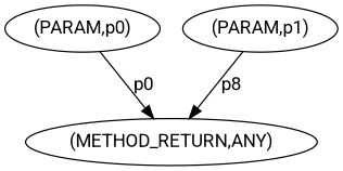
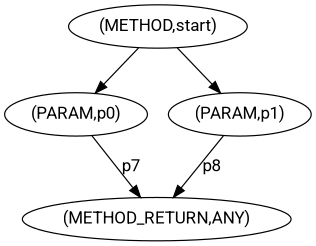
  digraph {
    fontname=Roboto
    node [fontname=Roboto]
    edge [fontname=Roboto]
+   n1 [label=<(METHOD,start)>]
    n2 [label=<(PARAM,p0)>]
    n3 [label=<(PARAM,p1)>]
    n4 [label=<(METHOD_RETURN,ANY)>]
-   n2 -> n4 [label=p0]
+   n1 -> n2
+   n1 -> n3
+   n2 -> n4 [label=p7]
    n3 -> n4 [label=p8]
  }
